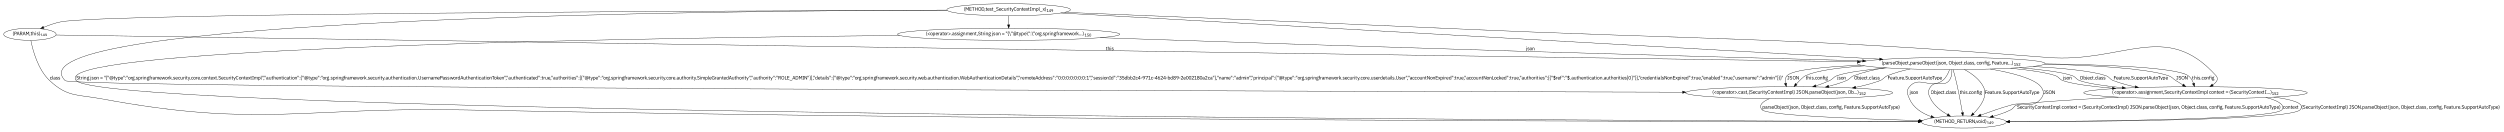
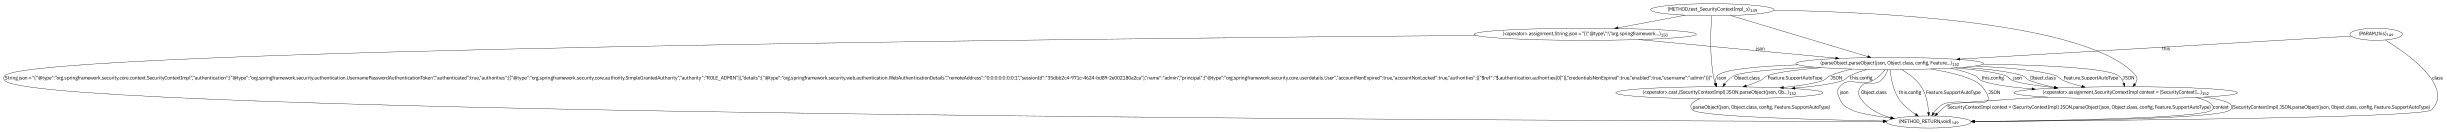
  digraph {
    fontname="IBM Plex Sans"
    node [fontname="IBM Plex Sans"]
    edge [fontname="IBM Plex Sans"]
    n1 [label=<(METHOD,test_SecurityContextImpl_x)<SUB>149</SUB>>]
    n2 [label=<(PARAM,this)<SUB>149</SUB>>]
    n3 [label=<(&lt;operator&gt;.assignment,String json = &quot;{\&quot;@type\&quot;:\&quot;org.springframework...)<SUB>150</SUB>>]
    n4 [label=<(&lt;operator&gt;.assignment,SecurityContextImpl context = (SecurityContextI...)<SUB>152</SUB>>]
    n5 [label=<(&lt;operator&gt;.cast,(SecurityContextImpl) JSON.parseObject(json, Ob...)<SUB>152</SUB>>]
    n6 [label=<(parseObject,parseObject(json, Object.class, config, Feature...)<SUB>152</SUB>>]
    n7 [label=<(METHOD_RETURN,void)<SUB>149</SUB>>]
-   n1 -> n2
    n1 -> n3
    n1 -> n4
    n1 -> n5
    n1 -> n6
    n2 -> n6 [label=this]
    n2 -> n7 [label=class]
    n3 -> n6 [label=json]
    n3 -> n7 [label="String json = &quot;{\&quot;@type\&quot;:\&quot;org.springframework.security.core.context.SecurityContextImpl\&quot;,\&quot;authentication\&quot;:{\&quot;@type\&quot;:\&quot;org.springframework.security.authentication.UsernamePasswordAuthenticationToken\&quot;,\&quot;authenticated\&quot;:true,\&quot;authorities\&quot;:[{\&quot;@type\&quot;:\&quot;org.springframework.security.core.authority.SimpleGrantedAuthority\&quot;,\&quot;authority\&quot;:\&quot;ROLE_ADMIN\&quot;}],\&quot;details\&quot;:{\&quot;@type\&quot;:\&quot;org.springframework.security.web.authentication.WebAuthenticationDetails\&quot;,\&quot;remoteAddress\&quot;:\&quot;0:0:0:0:0:0:0:1\&quot;,\&quot;sessionId\&quot;:\&quot;35dbb2c4-971c-4624-bd89-2e002180a2ca\&quot;},\&quot;name\&quot;:\&quot;admin\&quot;,\&quot;principal\&quot;:{\&quot;@type\&quot;:\&quot;org.springframework.security.core.userdetails.User\&quot;,\&quot;accountNonExpired\&quot;:true,\&quot;accountNonLocked\&quot;:true,\&quot;authorities\&quot;:[{\&quot;$ref\&quot;:\&quot;$.authentication.authorities[0]\&quot;}],\&quot;credentialsNonExpired\&quot;:true,\&quot;enabled\&quot;:true,\&quot;username\&quot;:\&quot;admin\&quot;}}}&quot;"]
    n4 -> n7 [label=context]
    n4 -> n7 [label="(SecurityContextImpl) JSON.parseObject(json, Object.class, config, Feature.SupportAutoType)"]
    n4 -> n7 [label="SecurityContextImpl context = (SecurityContextImpl) JSON.parseObject(json, Object.class, config, Feature.SupportAutoType)"]
    n5 -> n7 [label="parseObject(json, Object.class, config, Feature.SupportAutoType)"]
    n6 -> n4 [label=json]
    n6 -> n4 [label="Object.class"]
    n6 -> n4 [label="Feature.SupportAutoType"]
    n6 -> n4 [label=JSON]
    n6 -> n4 [label="this.config"]
    n6 -> n5 [label=json]
    n6 -> n5 [label="Object.class"]
    n6 -> n5 [label="Feature.SupportAutoType"]
    n6 -> n5 [label=JSON]
    n6 -> n5 [label="this.config"]
    n6 -> n7 [label=json]
    n6 -> n7 [label="Object.class"]
    n6 -> n7 [label="this.config"]
    n6 -> n7 [label="Feature.SupportAutoType"]
    n6 -> n7 [label=JSON]
  }
